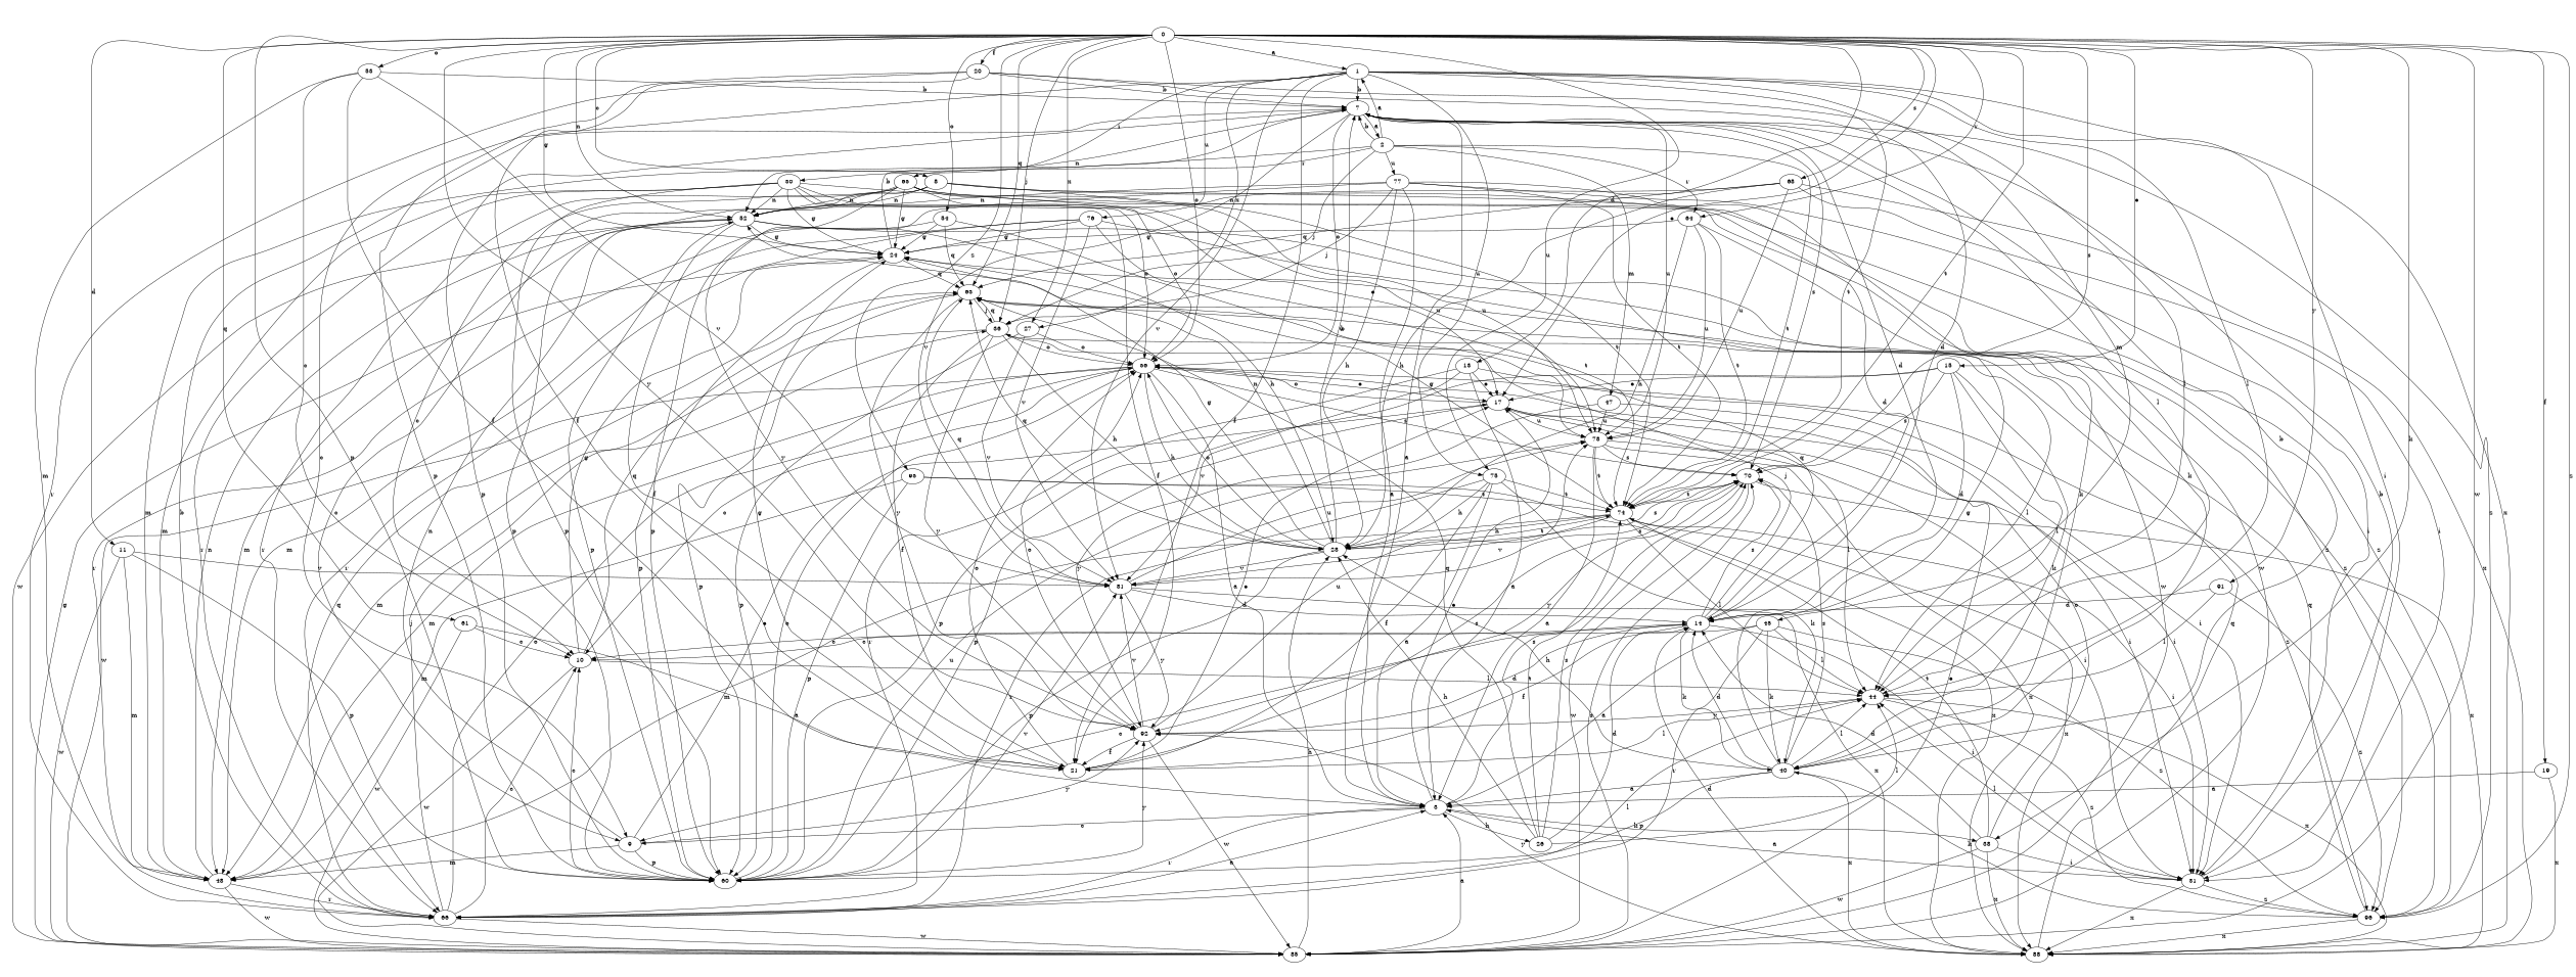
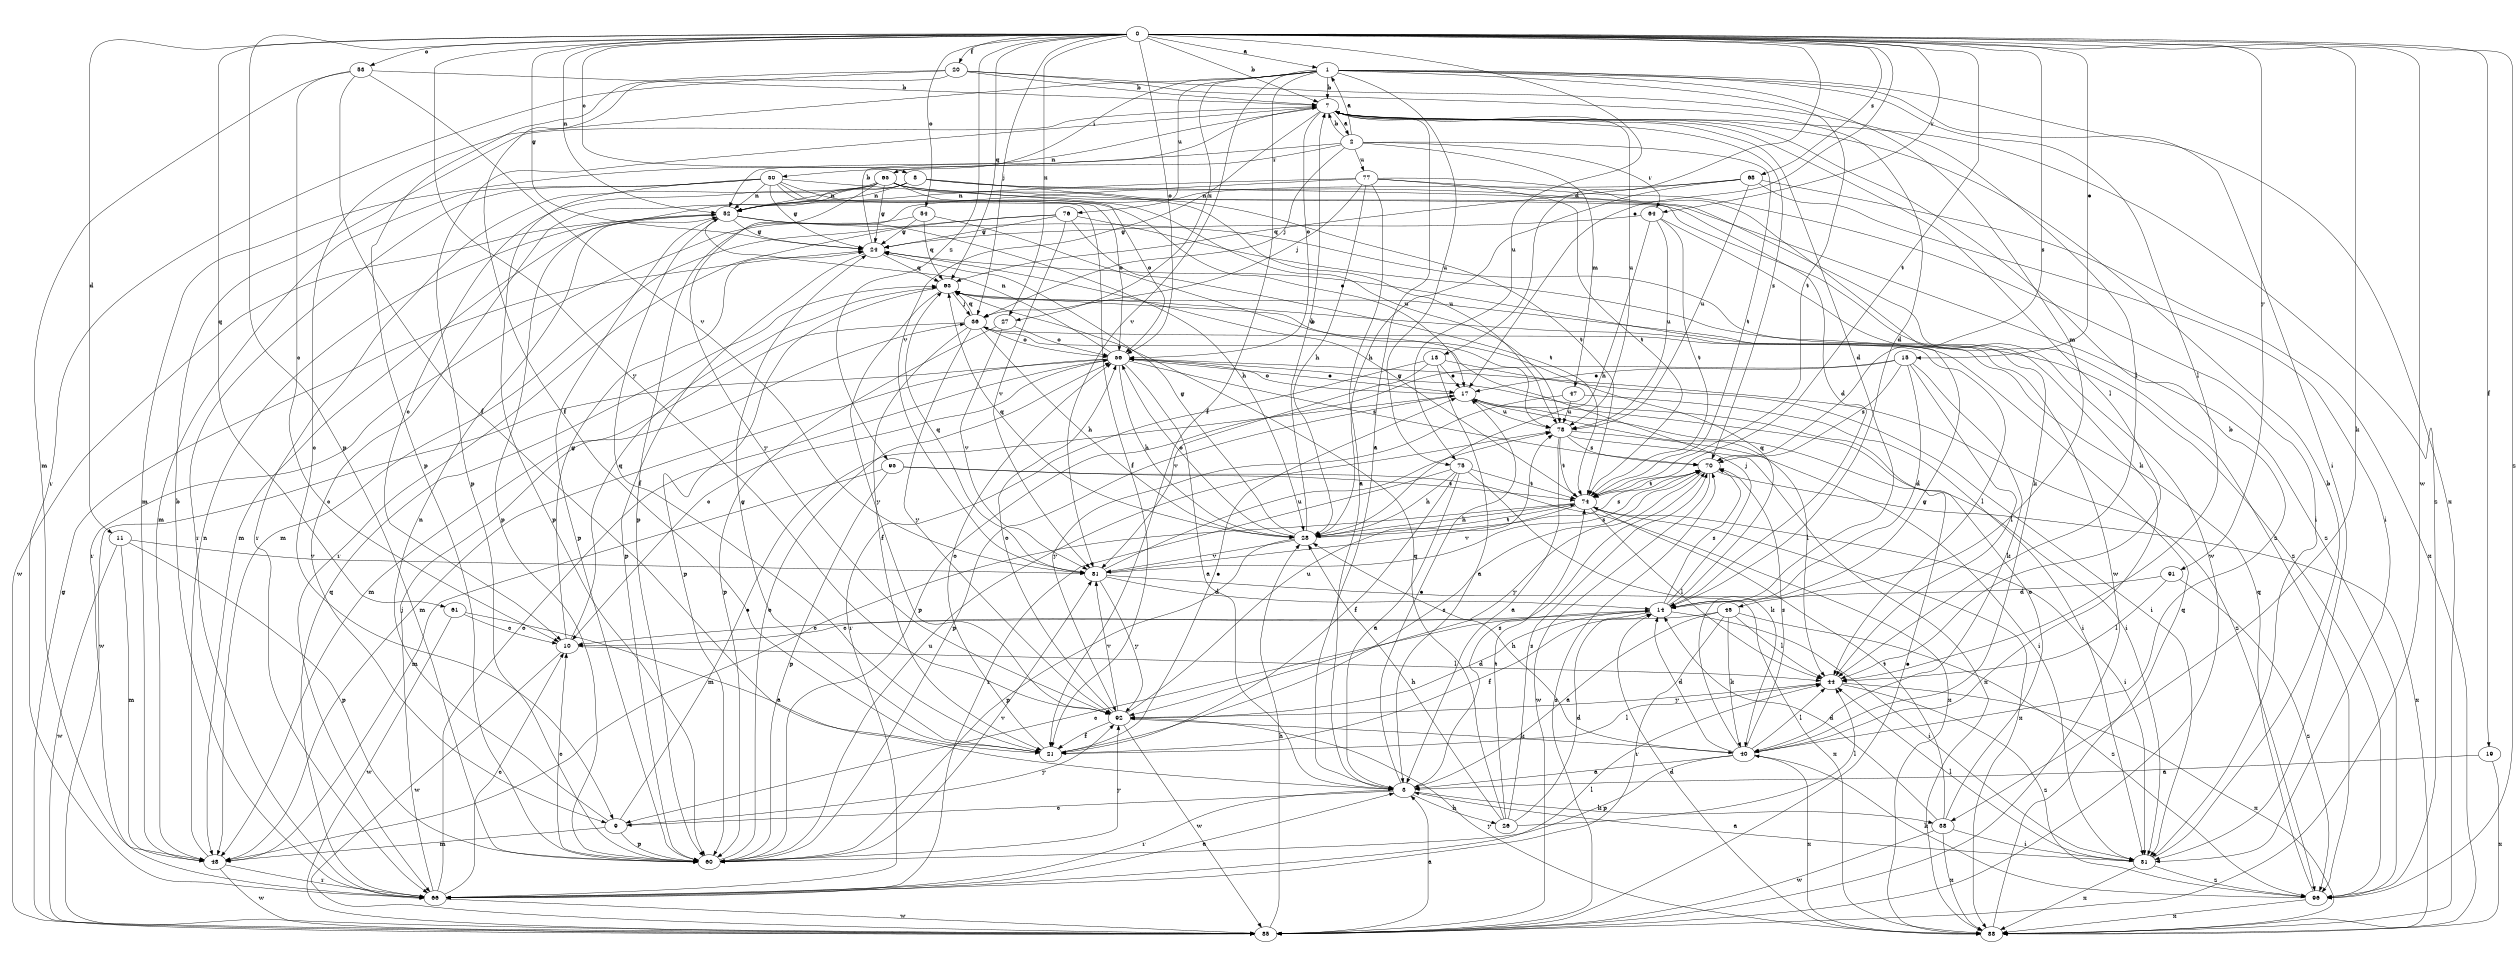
  strict digraph {
    0
    1
    7
    8
    11
    13
    15
    17
    19
    20
    24
    36
    38
    52
    53
    54
    56
    60
    61
    63
    64
    68
    70
    74
    75
    85
    n27 [label=27]
    91
    92
    95
    96
    9
    21
    30
    31
    44
    45
    76
    81
    88
    2
    3
    14
    78
    48
    66
    40
    28
    10
    47
    65
    77
    26
    0 -> 1 [label=a]
+   0 -> 7 [label=b]
    0 -> 8 [label=c]
    0 -> 11 [label=d]
    0 -> 13 [label=d]
    0 -> 15 [label=e]
    0 -> 17 [label=e]
    0 -> 19 [label=f]
    0 -> 20 [label=f]
    0 -> 24 [label=g]
    0 -> 36 [label=j]
    0 -> 38 [label=k]
    0 -> 52 [label=n]
    0 -> 53 [label=o]
    0 -> 54 [label=o]
    0 -> 56 [label=o]
    0 -> 60 [label=p]
    0 -> 61 [label=q]
    0 -> 63 [label=q]
    0 -> 64 [label=r]
    0 -> 68 [label=s]
    0 -> 70 [label=s]
    0 -> 74 [label=t]
    0 -> 75 [label=u]
    0 -> 85 [label=w]
    0 -> n27 [label=x]
    0 -> 91 [label=y]
    0 -> 92 [label=y]
    0 -> 95 [label=z]
    0 -> 96 [label=z]
    1 -> 7 [label=b]
    1 -> 74 [label=t]
    1 -> 75 [label=u]
    1 -> n27 [label=x]
    1 -> 9 [label=c]
    1 -> 21 [label=f]
    1 -> 30 [label=i]
    1 -> 31 [label=i]
    1 -> 44 [label=l]
    1 -> 45 [label=m]
    1 -> 76 [label=u]
    1 -> 81 [label=v]
    1 -> 88 [label=x]
    7 -> 52 [label=n]
    7 -> 56 [label=o]
    7 -> 60 [label=p]
    7 -> 70 [label=s]
    7 -> 96 [label=z]
    7 -> 44 [label=l]
    7 -> 81 [label=v]
    7 -> 2 [label=a]
    7 -> 3 [label=a]
    7 -> 14 [label=d]
    7 -> 78 [label=u]
    8 -> 52 [label=n]
    8 -> 60 [label=p]
    8 -> 96 [label=z]
    8 -> 9 [label=c]
    8 -> 14 [label=d]
    8 -> 78 [label=u]
    11 -> 60 [label=p]
    11 -> 85 [label=w]
    11 -> 81 [label=v]
    11 -> 48 [label=m]
    13 -> 17 [label=e]
    13 -> 31 [label=i]
    13 -> 81 [label=v]
    13 -> 3 [label=a]
    13 -> 66 [label=r]
    15 -> 17 [label=e]
    15 -> 60 [label=p]
    15 -> 70 [label=s]
    15 -> 44 [label=l]
    15 -> 14 [label=d]
    15 -> 40 [label=k]
    17 -> 56 [label=o]
    17 -> 60 [label=p]
    17 -> 31 [label=i]
    17 -> 44 [label=l]
    17 -> 78 [label=u]
    19 -> 88 [label=x]
    19 -> 3 [label=a]
    20 -> 7 [label=b]
    20 -> 60 [label=p]
    20 -> 21 [label=f]
    20 -> 44 [label=l]
    20 -> 14 [label=d]
    20 -> 66 [label=r]
    24 -> 7 [label=b]
    24 -> 60 [label=p]
    24 -> 63 [label=q]
    36 -> 56 [label=o]
    36 -> 63 [label=q]
    36 -> 92 [label=y]
    36 -> 21 [label=f]
    36 -> 44 [label=l]
    36 -> 48 [label=m]
    36 -> 28 [label=h]
    38 -> 56 [label=o]
    38 -> 74 [label=t]
    38 -> 85 [label=w]
    38 -> 31 [label=i]
    38 -> 88 [label=x]
    38 -> 14 [label=d]
    52 -> 24 [label=g]
    52 -> 60 [label=p]
    52 -> 85 [label=w]
    52 -> 96 [label=z]
    52 -> 21 [label=f]
    52 -> 48 [label=m]
    52 -> 28 [label=h]
    53 -> 7 [label=b]
    53 -> 21 [label=f]
    53 -> 81 [label=v]
    53 -> 48 [label=m]
    53 -> 10 [label=c]
    54 -> 24 [label=g]
    54 -> 63 [label=q]
    54 -> 78 [label=u]
    54 -> 66 [label=r]
    56 -> 17 [label=e]
    56 -> 70 [label=s]
    56 -> 85 [label=w]
    56 -> 96 [label=z]
    56 -> 3 [label=a]
    56 -> 48 [label=m]
    56 -> 28 [label=h]
    56 -> 10 [label=c]
    60 -> 56 [label=o]
    60 -> 92 [label=y]
    60 -> 81 [label=v]
    60 -> 78 [label=u]
    60 -> 10 [label=c]
    61 -> 85 [label=w]
    61 -> 3 [label=a]
    61 -> 10 [label=c]
    63 -> 36 [label=j]
    63 -> 60 [label=p]
    63 -> 92 [label=y]
    64 -> 24 [label=g]
    64 -> 74 [label=t]
    64 -> 78 [label=u]
    64 -> 40 [label=k]
    64 -> 28 [label=h]
    68 -> 52 [label=n]
    68 -> 63 [label=q]
    68 -> 31 [label=i]
    68 -> 88 [label=x]
    68 -> 78 [label=u]
    68 -> 28 [label=h]
    70 -> 74 [label=t]
    70 -> 85 [label=w]
    70 -> 92 [label=y]
    70 -> 88 [label=x]
    74 -> 24 [label=g]
    74 -> 31 [label=i]
    74 -> 44 [label=l]
    74 -> 81 [label=v]
    74 -> 88 [label=x]
    74 -> 48 [label=m]
    74 -> 28 [label=h]
    75 -> 74 [label=t]
    75 -> 21 [label=f]
    75 -> 3 [label=a]
    75 -> 66 [label=r]
    75 -> 40 [label=k]
    75 -> 28 [label=h]
    85 -> 17 [label=e]
    85 -> 24 [label=g]
    85 -> 70 [label=s]
    85 -> 3 [label=a]
    85 -> 28 [label=h]
    n27 -> 56 [label=o]
    n27 -> 60 [label=p]
    n27 -> 81 [label=v]
    91 -> 96 [label=z]
    91 -> 44 [label=l]
    91 -> 14 [label=d]
    92 -> 56 [label=o]
    92 -> 85 [label=w]
    92 -> 21 [label=f]
    92 -> 81 [label=v]
    92 -> 14 [label=d]
    92 -> 78 [label=u]
    95 -> 60 [label=p]
    95 -> 74 [label=t]
    95 -> 88 [label=x]
    95 -> 48 [label=m]
    96 -> 63 [label=q]
    96 -> 88 [label=x]
    96 -> 40 [label=k]
    9 -> 17 [label=e]
    9 -> 52 [label=n]
    9 -> 60 [label=p]
    9 -> 92 [label=y]
    9 -> 48 [label=m]
    21 -> 17 [label=e]
    21 -> 24 [label=g]
    21 -> 56 [label=o]
    21 -> 70 [label=s]
    21 -> 44 [label=l]
    30 -> 17 [label=e]
    30 -> 24 [label=g]
    30 -> 52 [label=n]
    30 -> 56 [label=o]
    30 -> 60 [label=p]
    30 -> 85 [label=w]
    30 -> 21 [label=f]
    30 -> 48 [label=m]
    30 -> 66 [label=r]
    31 -> 7 [label=b]
    31 -> 96 [label=z]
    31 -> 44 [label=l]
    31 -> 88 [label=x]
    31 -> 3 [label=a]
    44 -> 92 [label=y]
    44 -> 96 [label=z]
    44 -> 88 [label=x]
    45 -> 96 [label=z]
    45 -> 44 [label=l]
    45 -> 3 [label=a]
    45 -> 66 [label=r]
    45 -> 40 [label=k]
    45 -> 10 [label=c]
    76 -> 24 [label=g]
    76 -> 74 [label=t]
    76 -> 85 [label=w]
    76 -> 81 [label=v]
    76 -> 48 [label=m]
    76 -> 66 [label=r]
    81 -> 63 [label=q]
    81 -> 70 [label=s]
    81 -> 92 [label=y]
    81 -> 88 [label=x]
    81 -> 14 [label=d]
    81 -> 78 [label=u]
    88 -> 63 [label=q]
    88 -> 92 [label=y]
    88 -> 14 [label=d]
    2 -> 1 [label=a]
    2 -> 7 [label=b]
    2 -> 36 [label=j]
    2 -> 64 [label=r]
    2 -> 74 [label=t]
    2 -> 48 [label=m]
    2 -> 47 [label=m]
    2 -> 65 [label=r]
    2 -> 77 [label=u]
    3 -> 17 [label=e]
    3 -> 38 [label=k]
    3 -> 70 [label=s]
    3 -> 9 [label=c]
    3 -> 66 [label=r]
    3 -> 26 [label=h]
    14 -> 36 [label=j]
    14 -> 63 [label=q]
    14 -> 70 [label=s]
    14 -> 9 [label=c]
    14 -> 21 [label=f]
    14 -> 31 [label=i]
-   14 -> 40 [label=k]
+   92 -> 40 [label=k]
    14 -> 10 [label=c]
    78 -> 70 [label=s]
    78 -> 74 [label=t]
    78 -> 31 [label=i]
    78 -> 88 [label=x]
    78 -> 3 [label=a]
    48 -> 52 [label=n]
    48 -> 85 [label=w]
    48 -> 66 [label=r]
    66 -> 7 [label=b]
    66 -> 36 [label=j]
    66 -> 56 [label=o]
    66 -> 63 [label=q]
    66 -> 85 [label=w]
    66 -> 44 [label=l]
    66 -> 3 [label=a]
    66 -> 10 [label=c]
    40 -> 7 [label=b]
    40 -> 24 [label=g]
    40 -> 60 [label=p]
    40 -> 70 [label=s]
    40 -> 44 [label=l]
    40 -> 88 [label=x]
    40 -> 3 [label=a]
    40 -> 14 [label=d]
    40 -> 28 [label=h]
    28 -> 7 [label=b]
    28 -> 24 [label=g]
-   28 -> 52 [label=n]
+   56 -> 52 [label=n]
    28 -> 56 [label=o]
    28 -> 60 [label=p]
    28 -> 63 [label=q]
    28 -> 70 [label=s]
    28 -> 74 [label=t]
    28 -> 81 [label=v]
    10 -> 24 [label=g]
    10 -> 63 [label=q]
    10 -> 85 [label=w]
    10 -> 44 [label=l]
    47 -> 92 [label=y]
    47 -> 31 [label=i]
    47 -> 78 [label=u]
    65 -> 24 [label=g]
    65 -> 52 [label=n]
    65 -> 56 [label=o]
    65 -> 74 [label=t]
    65 -> 92 [label=y]
    65 -> 96 [label=z]
    65 -> 78 [label=u]
    65 -> 66 [label=r]
    65 -> 10 [label=c]
    77 -> 36 [label=j]
    77 -> 52 [label=n]
    77 -> 60 [label=p]
    77 -> 74 [label=t]
    77 -> 31 [label=i]
    77 -> 3 [label=a]
    77 -> 40 [label=k]
    77 -> 28 [label=h]
    26 -> 63 [label=q]
    26 -> 70 [label=s]
    26 -> 74 [label=t]
    26 -> 44 [label=l]
    26 -> 14 [label=d]
    26 -> 28 [label=h]
  }
